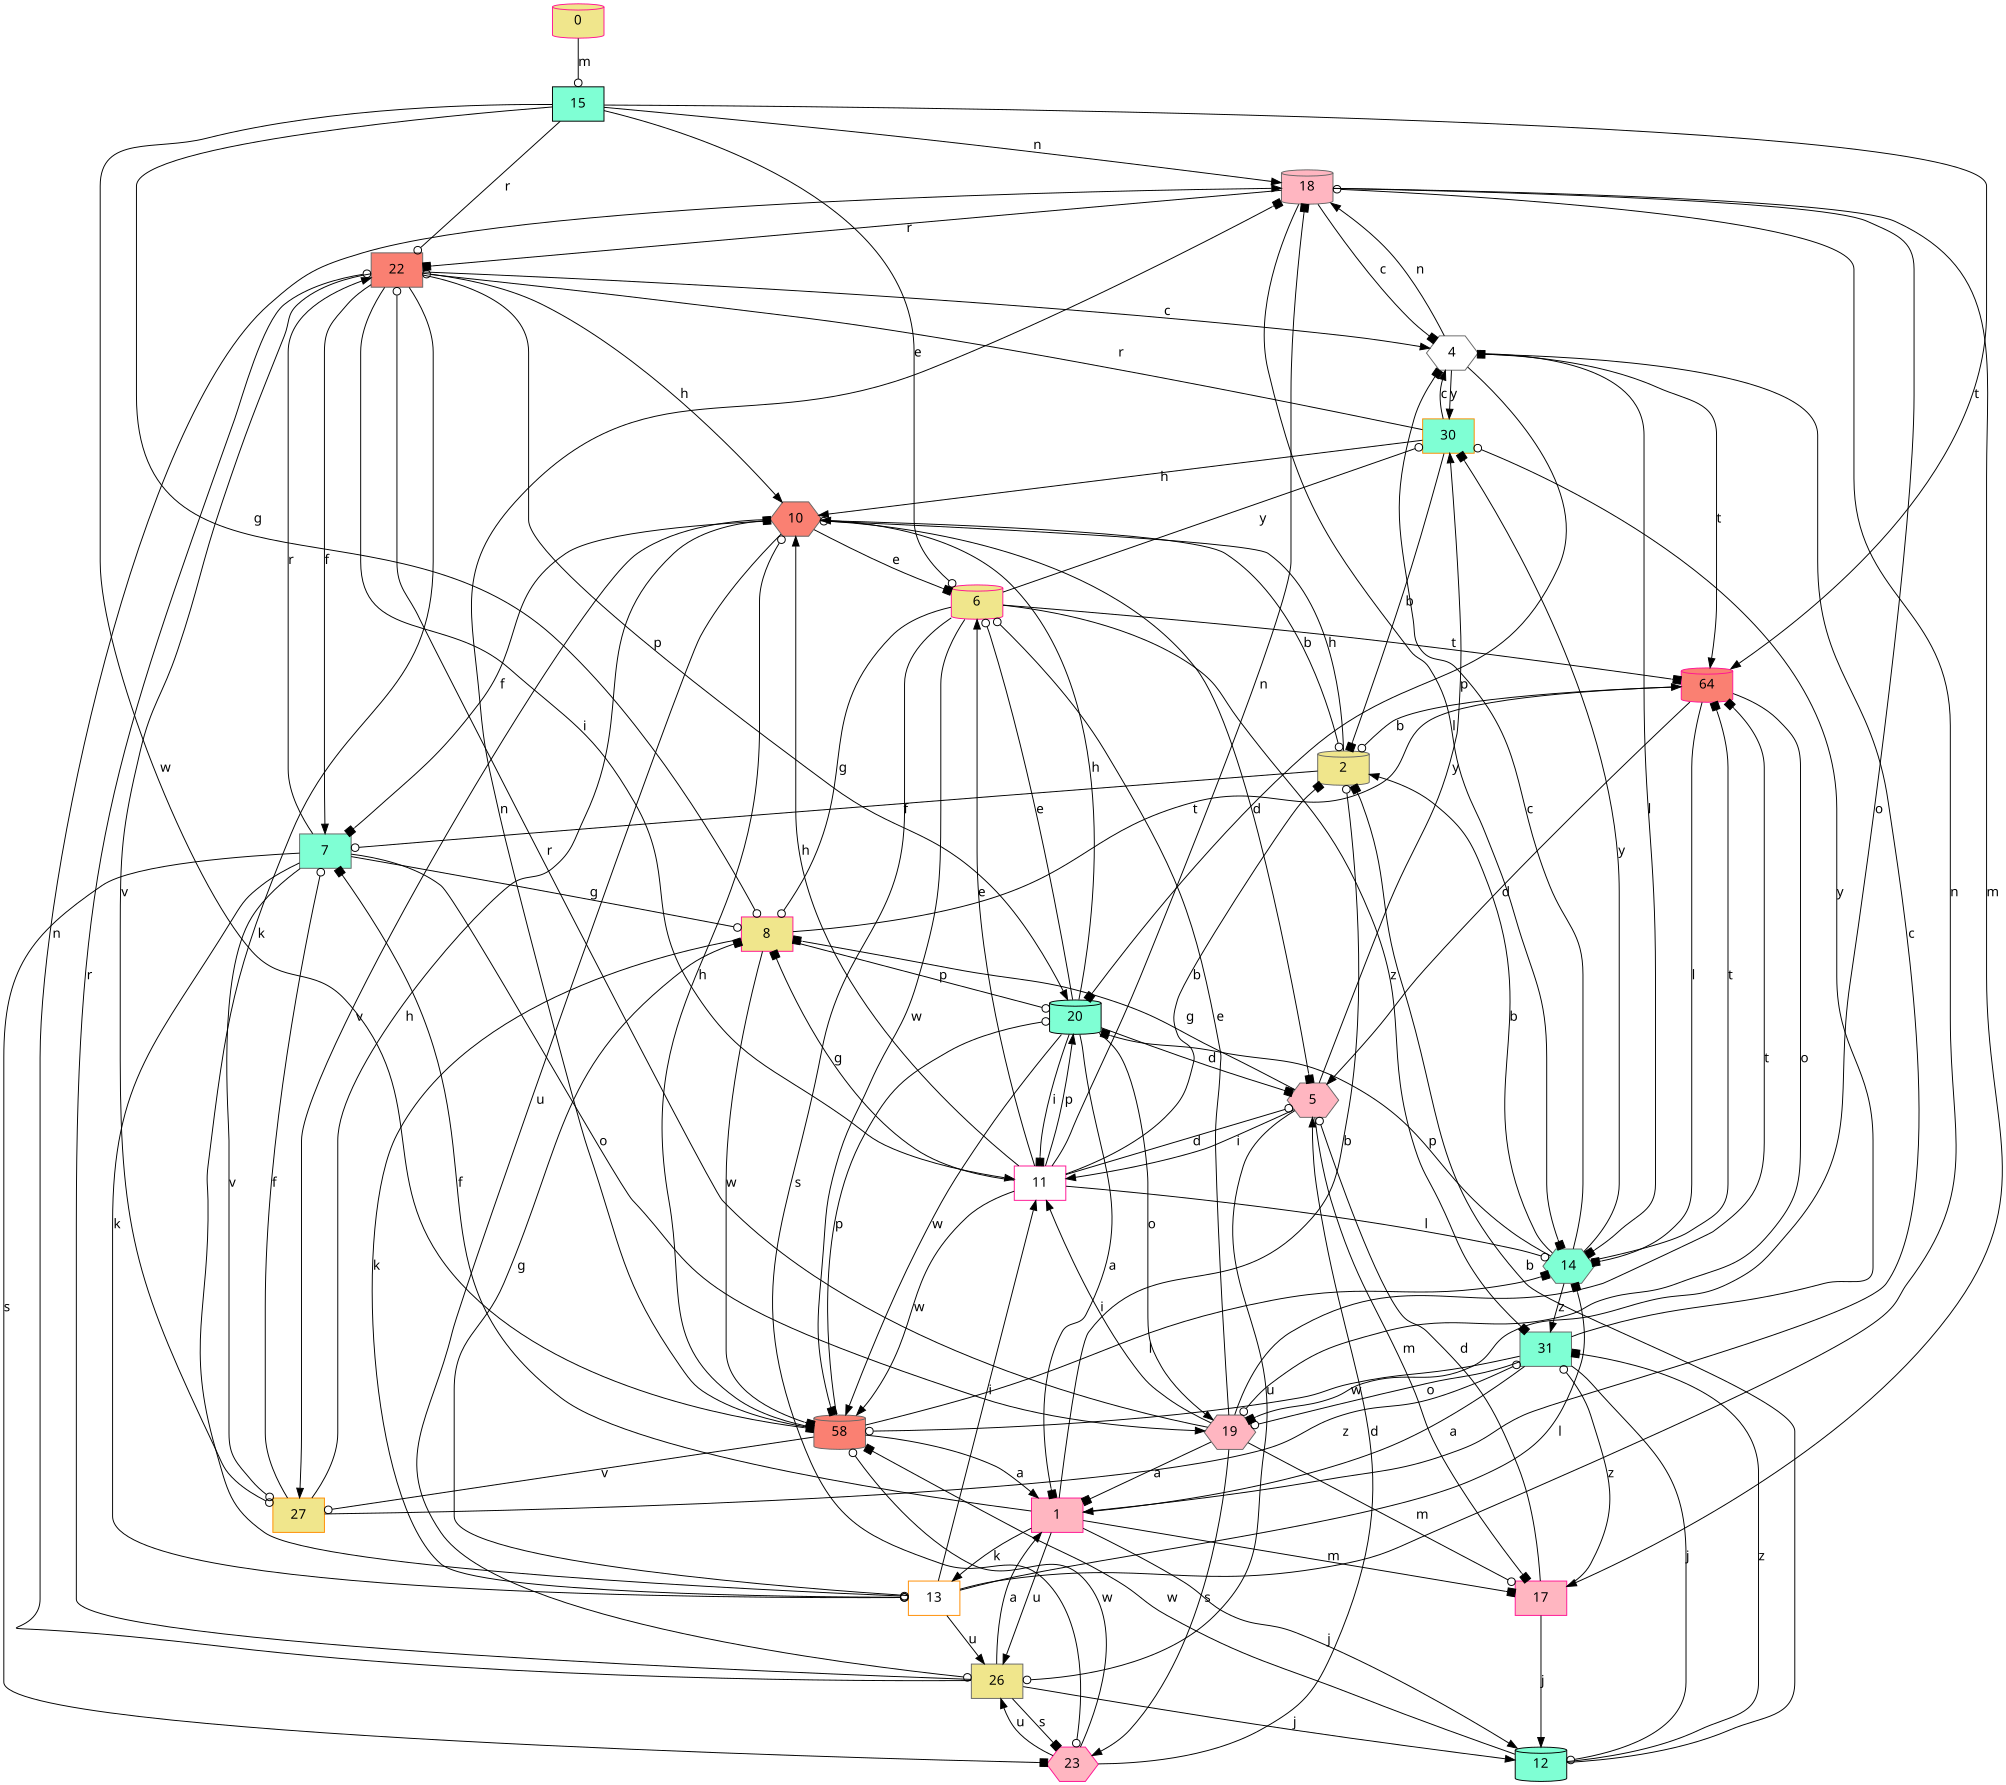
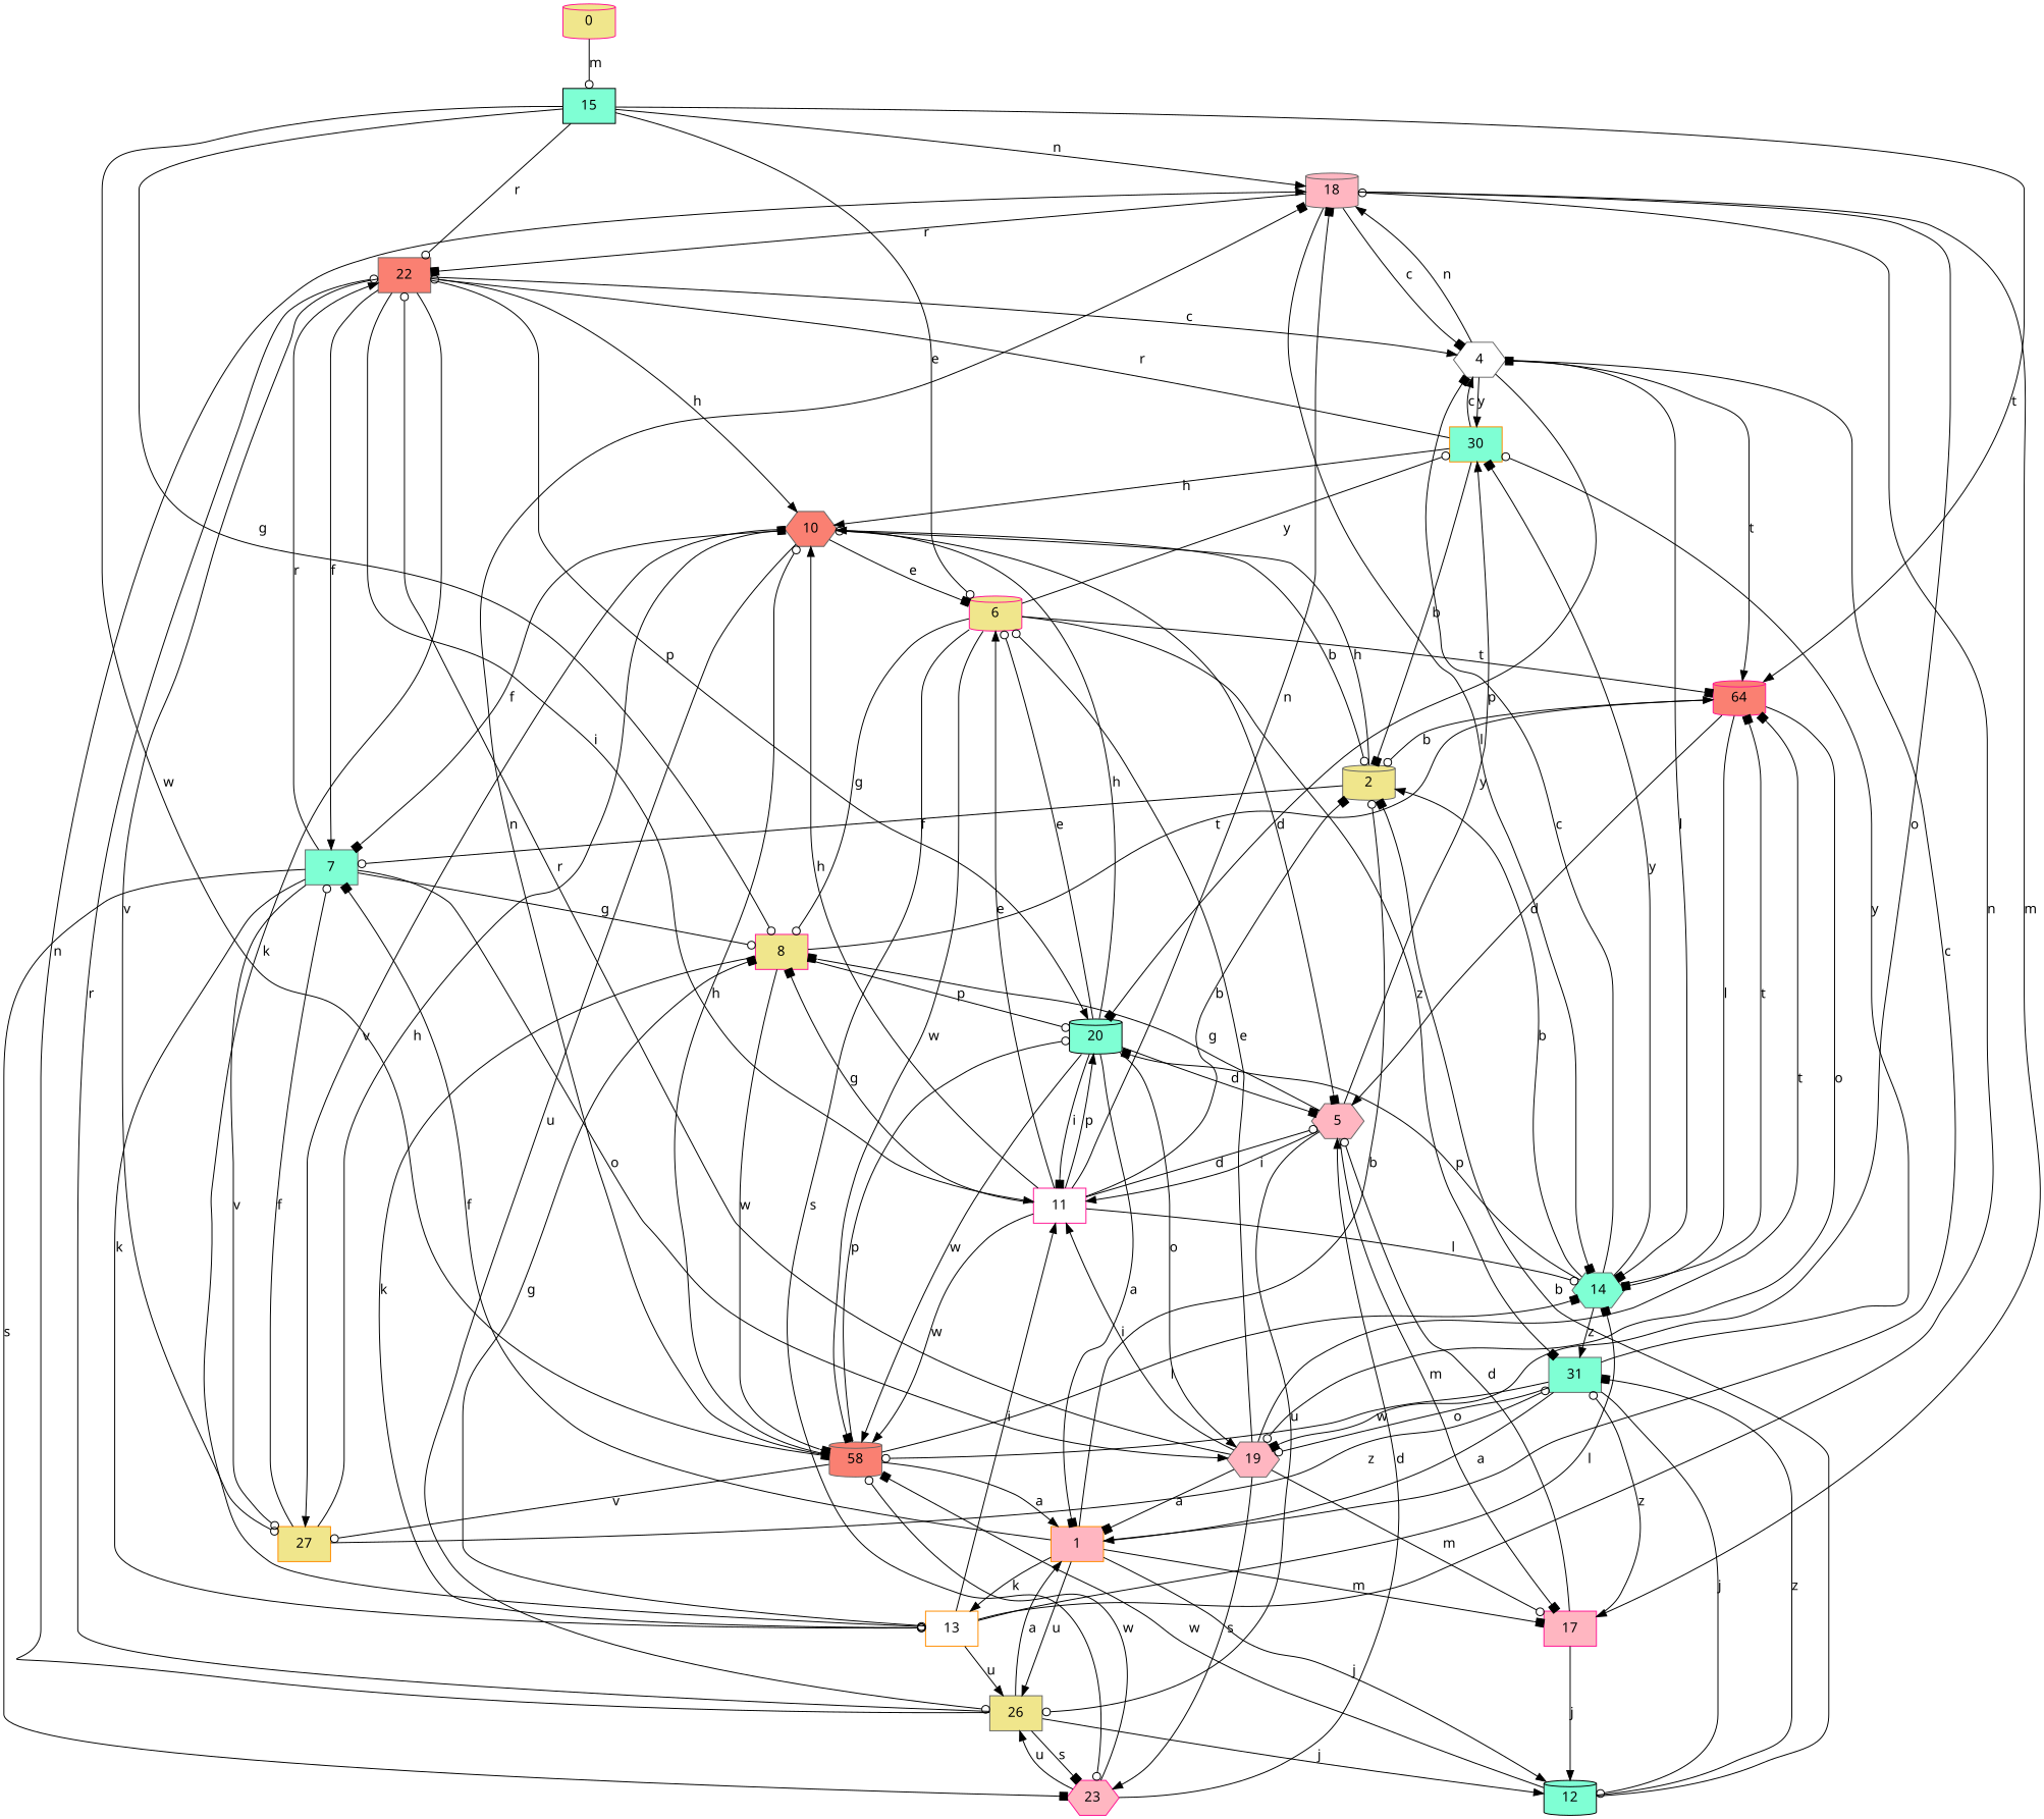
  strict digraph {
    fontname="Noto Sans"
    node [color=gray40 fillcolor=aquamarine fontname="Noto Sans" shape=box style=filled]
    edge [arrowhead=normal fontname="Noto Sans"]
    0 [color=deeppink fillcolor=khaki shape=cylinder]
    15 [color=black]
    18 [fillcolor=lightpink shape=cylinder]
    n4 [color=deeppink fillcolor=salmon label=64 shape=cylinder]
    8 [color=deeppink fillcolor=khaki]
    6 [color=deeppink fillcolor=khaki shape=cylinder]
    n7 [fillcolor=salmon label=58 shape=cylinder]
    22 [fillcolor=salmon]
-   1 [color=deeppink fillcolor=lightpink]
+   1 [color=darkorange fillcolor=lightpink]
    2 [fillcolor=khaki shape=cylinder]
    4 [fillcolor=white shape=hexagon]
    7
    12 [color=black shape=cylinder]
    13 [color=darkorange fillcolor=white]
    17 [color=deeppink fillcolor=lightpink]
    26 [fillcolor=khaki]
    10 [fillcolor=salmon shape=hexagon]
    14 [shape=hexagon]
    20 [color=black shape=cylinder]
    30 [color=darkorange]
    23 [color=deeppink fillcolor=lightpink shape=hexagon]
    19 [fillcolor=lightpink shape=hexagon]
    27 [color=darkorange fillcolor=khaki]
    31
    11 [color=deeppink fillcolor=white]
    5 [fillcolor=lightpink shape=hexagon]
    0 -> 15 [arrowhead=odot label=m]
    15 -> 18 [label=n]
    15 -> n4 [label=t]
    15 -> 8 [arrowhead=odot label=g]
    15 -> 6 [arrowhead=odot label=e]
    15 -> n7 [arrowhead=box label=w]
    15 -> 22 [arrowhead=odot label=r]
    18 -> 22 [arrowhead=box label=r]
    18 -> 4 [arrowhead=box label=c]
    18 -> 17 [label=m]
    18 -> 14 [arrowhead=box label=l]
    18 -> 19 [arrowhead=box label=o]
    n4 -> 2 [arrowhead=odot label=b]
    n4 -> 14 [arrowhead=box label=l]
    n4 -> 19 [arrowhead=odot label=o]
    n4 -> 5 [label=d]
    8 -> n4 [label=t]
    8 -> n7 [arrowhead=box label=w]
    8 -> 13 [arrowhead=odot label=k]
    8 -> 20 [arrowhead=odot label=p]
    6 -> n4 [arrowhead=box label=t]
    6 -> 8 [arrowhead=odot label=g]
    6 -> n7 [arrowhead=box label=w]
    6 -> 30 [arrowhead=odot label=y]
    6 -> 23 [arrowhead=odot label=s]
    6 -> 31 [arrowhead=box label=z]
    n7 -> 18 [arrowhead=box label=n]
    n7 -> 1 [label=a]
    n7 -> 10 [arrowhead=odot label=h]
    n7 -> 14 [arrowhead=box label=l]
    n7 -> 20 [arrowhead=odot label=p]
    n7 -> 27 [arrowhead=odot label=v]
    22 -> 4 [label=c]
    22 -> 7 [label=f]
    22 -> 13 [arrowhead=odot label=k]
    22 -> 10 [label=h]
    22 -> 20 [label=p]
    22 -> 27 [arrowhead=odot label=v]
    22 -> 11 [label=i]
    1 -> 2 [arrowhead=odot label=b]
    1 -> 4 [arrowhead=box label=c]
    1 -> 7 [arrowhead=box label=f]
    1 -> 12 [label=j]
    1 -> 13 [label=k]
    1 -> 17 [arrowhead=box label=m]
    1 -> 26 [label=u]
    2 -> 7 [arrowhead=odot label=f]
    2 -> 10 [arrowhead=odot label=h]
    4 -> 18 [label=n]
    4 -> n4 [label=t]
    4 -> 14 [arrowhead=box label=l]
    4 -> 20 [arrowhead=box label=p]
    4 -> 30 [label=y]
    7 -> 8 [arrowhead=odot label=g]
    7 -> 22 [label=r]
    7 -> 13 [arrowhead=odot label=k]
    7 -> 23 [arrowhead=box label=s]
    7 -> 19 [label=o]
    7 -> 27 [arrowhead=odot label=v]
    12 -> n7 [arrowhead=box label=w]
    12 -> 2 [arrowhead=box label=b]
    12 -> 31 [arrowhead=box label=z]
    13 -> 18 [arrowhead=odot label=n]
    13 -> 8 [arrowhead=box label=g]
    13 -> 26 [label=u]
    13 -> 14 [arrowhead=box label=l]
    13 -> 11 [label=i]
    17 -> 12 [label=j]
    17 -> 31 [arrowhead=odot label=z]
    17 -> 5 [arrowhead=odot label=d]
    26 -> 18 [label=n]
    26 -> 22 [arrowhead=odot label=r]
    26 -> 1 [label=a]
    26 -> 12 [label=j]
    26 -> 23 [arrowhead=box label=s]
    10 -> 6 [arrowhead=box label=e]
    10 -> 2 [arrowhead=odot label=b]
    10 -> 7 [arrowhead=box label=f]
    10 -> 26 [arrowhead=odot label=u]
    10 -> 27 [label=v]
    10 -> 5 [arrowhead=box label=d]
    14 -> n4 [arrowhead=box label=t]
    14 -> 2 [label=b]
    14 -> 4 [arrowhead=box label=c]
    14 -> 20 [arrowhead=box label=p]
    14 -> 30 [arrowhead=box label=y]
    14 -> 31 [label=z]
    20 -> 6 [arrowhead=odot label=e]
    20 -> n7 [label=w]
    20 -> 1 [arrowhead=box label=a]
    20 -> 10 [label=h]
    20 -> 19 [label=o]
    20 -> 11 [arrowhead=box label=i]
    20 -> 5 [arrowhead=box label=d]
    30 -> 22 [arrowhead=odot label=r]
    30 -> 2 [arrowhead=box label=b]
    30 -> 4 [label=c]
    30 -> 10 [label=h]
    23 -> n7 [arrowhead=odot label=w]
    23 -> 26 [label=u]
    23 -> 5 [label=d]
    19 -> n4 [arrowhead=box label=t]
    19 -> 6 [arrowhead=odot label=e]
    19 -> 22 [arrowhead=odot label=r]
    19 -> 1 [arrowhead=box label=a]
    19 -> 17 [arrowhead=odot label=m]
    19 -> 23 [label=s]
    19 -> 11 [label=i]
    27 -> 7 [arrowhead=odot label=f]
    27 -> 10 [arrowhead=box label=h]
    27 -> 31 [arrowhead=odot label=z]
    31 -> n7 [arrowhead=odot label=w]
    31 -> 1 [label=a]
    31 -> 12 [arrowhead=odot label=j]
    31 -> 30 [arrowhead=odot label=y]
    31 -> 19 [arrowhead=odot label=o]
    11 -> 18 [arrowhead=box label=n]
    11 -> 8 [arrowhead=box label=g]
    11 -> 6 [label=e]
    11 -> n7 [label=w]
    11 -> 2 [arrowhead=box label=b]
    11 -> 10 [label=h]
    11 -> 14 [arrowhead=odot label=l]
    11 -> 20 [label=p]
    11 -> 5 [arrowhead=odot label=d]
    5 -> 8 [arrowhead=box label=g]
    5 -> 17 [arrowhead=box label=m]
    5 -> 26 [arrowhead=odot label=u]
    5 -> 30 [label=y]
    5 -> 11 [label=i]
  }
